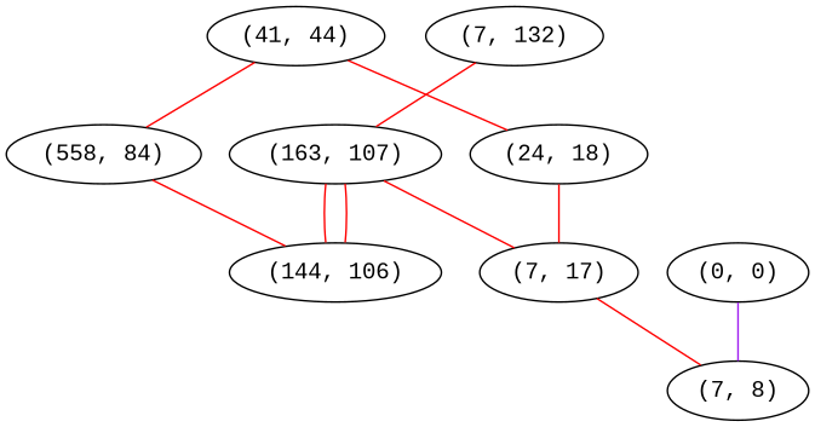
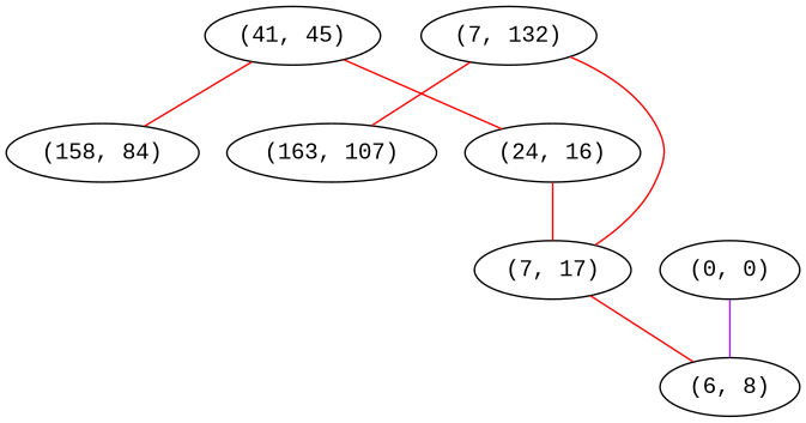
  graph {
    fontname="Liberation Mono"
    node [fontname="Liberation Mono"]
    edge [color=red fontname="Liberation Mono" weight=1]
-   "(41, 45)" [label="(41, 44)"]
-   "(24, 18)"
-   "(158, 84)" [label="(558, 84)"]
+   "(41, 45)"
+   "(24, 18)" [label="(24, 16)"]
+   "(158, 84)"
    "(7, 17)"
-   "(144, 106)"
    "(0, 0)"
-   "(7, 8)"
+   "(7, 8)" [label="(6, 8)"]
    "(7, 132)"
    n9 [label="(163, 107)"]
    "(41, 45)" -- "(24, 18)"
    "(41, 45)" -- "(158, 84)"
    "(24, 18)" -- "(7, 17)"
-   "(158, 84)" -- "(144, 106)"
    "(7, 17)" -- "(7, 8)"
    "(0, 0)" -- "(7, 8)" [color=purple weight=4]
-   n9 -- "(7, 17)"
+   "(7, 132)" -- "(7, 17)"
    "(7, 132)" -- n9
-   n9 -- "(144, 106)"
-   n9 -- "(144, 106)"
  }
